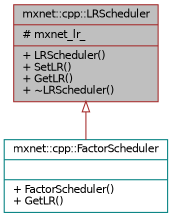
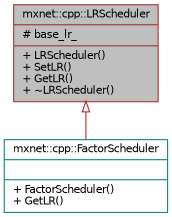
  digraph {
    node [fontname=Helvetica fontsize=10 shape=record style=filled]
-   n1 [color=brown fillcolor=grey75 fontcolor=black height=0.2 label="{mxnet::cpp::LRScheduler\n|# mxnet_lr_\l|+ LRScheduler()\l+ SetLR()\l+ GetLR()\l+ ~LRScheduler()\l}" width=0.4]
+   n1 [color=brown fillcolor=grey75 fontcolor=black height=0.2 label="{mxnet::cpp::LRScheduler\n|# base_lr_\l|+ LRScheduler()\l+ SetLR()\l+ GetLR()\l+ ~LRScheduler()\l}" width=0.4]
    n2 [color=teal fillcolor=white height=0.2 label="{mxnet::cpp::FactorScheduler\n||+ FactorScheduler()\l+ GetLR()\l}" width=0.4]
    n1 -> n2 [arrowtail=onormal color=brown dir=back fontname=Helvetica fontsize=10 labelfontname=Helvetica labelfontsize=10 style=solid]
  }
